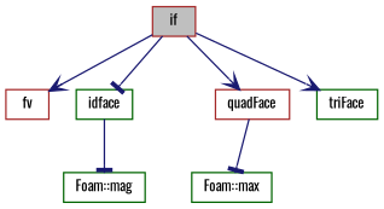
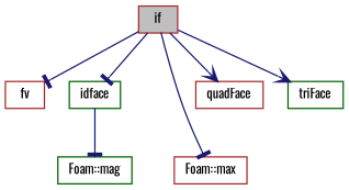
  digraph {
    fontname=Oswald
    rankdir=TB
    node [color=brown fontname=Oswald fontsize=10 shape=record]
    edge [arrowhead=tee color=midnightblue fontname=Oswald fontsize=10 labelfontname=Helvetica labelfontsize=10 style=solid]
    n1 [fillcolor=grey75 fontcolor=black height=0.2 label=if style=filled width=0.4]
    n2 [height=0.2 label=fv width=0.4]
    n3 [color=darkgreen height=0.2 label=idface width=0.4]
-   n4 [color=darkgreen height=0.2 label="Foam::max" width=0.4]
+   n4 [height=0.2 label="Foam::max" width=0.4]
    n5 [height=0.2 label=quadFace width=0.4]
    n6 [color=darkgreen height=0.2 label=triFace width=0.4]
    n7 [color=darkgreen height=0.2 label="Foam::mag" width=0.4]
-   n1 -> n2 [arrowhead=vee]
+   n1 -> n2
    n1 -> n3
-   n5 -> n4
+   n1 -> n4
    n1 -> n5 [arrowhead=vee]
    n1 -> n6 [arrowhead=vee]
    n3 -> n7
  }
